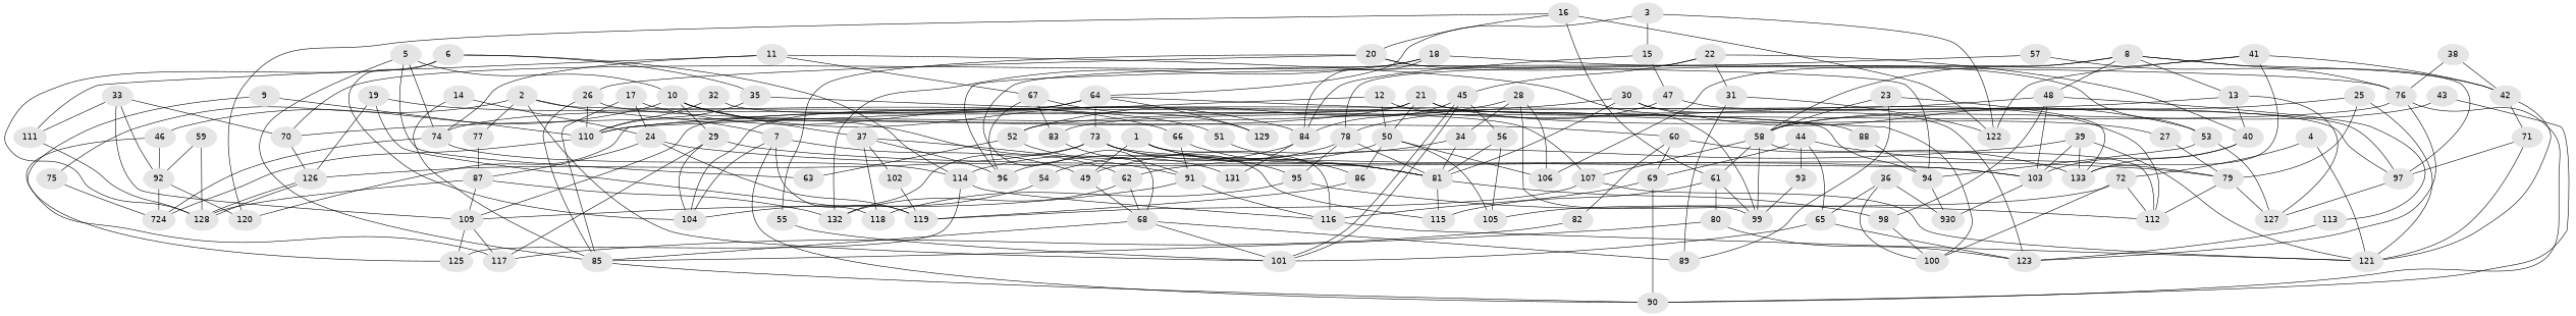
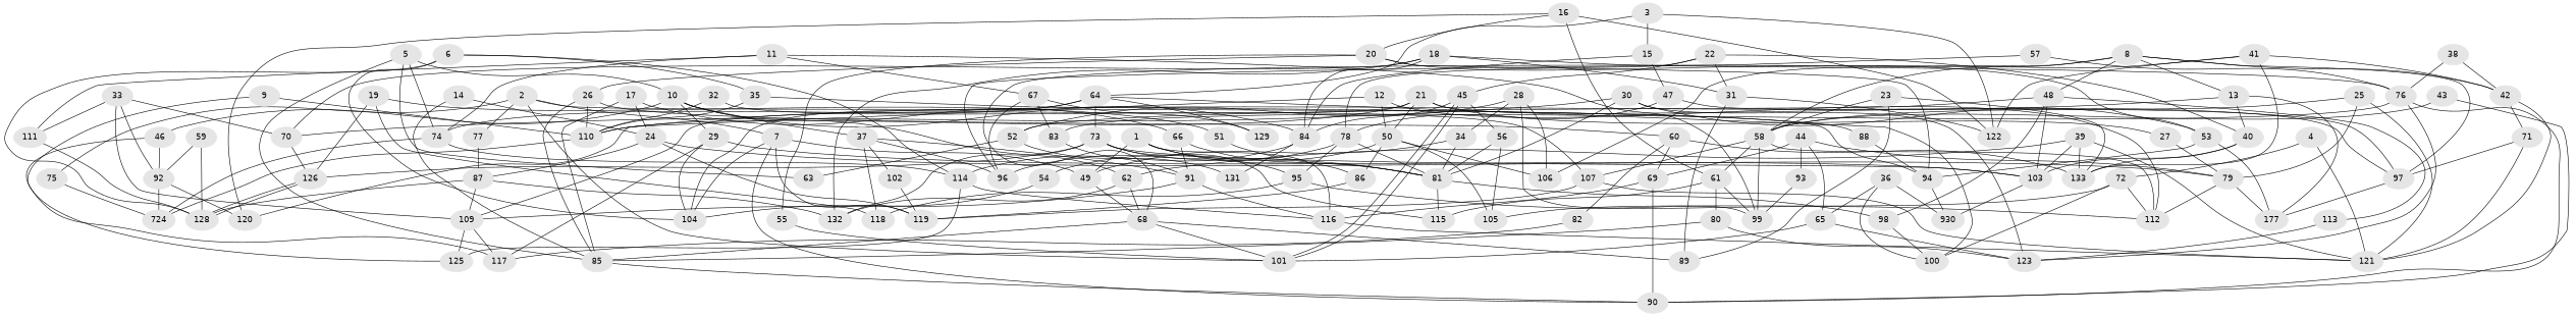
  graph {
    fontname="DejaVu Sans"
    node [color=gray90 fontname="DejaVu Sans" style=filled]
    edge [fontname="DejaVu Sans"]
    1
    49
    81
    86
    116
    68
    98
    115
    119
    121
    2
    7
    75
    77
    94
    101
    104
    90
    n19 [label=724]
    87
    n21 [label=930]
    3
    15
    64
    122
    84
    47
    74
    100
    73
    129
    4
    72
    112
    105
    5
    10
    63
    85
    29
    37
    46
    62
    114
    6
    35
    128
    110
    88
    125
    8
    13
    42
    48
    97
    106
    40
-   127
+   127 [label=177]
    71
    52
    103
    113
    89
    9
    117
    118
    91
    96
    102
    92
    132
    131
    11
    67
    99
    111
    83
    12
    50
    120
    54
    133
    14
    24
    79
    78
    16
    20
    61
    26
    53
    55
    80
    17
    66
    18
    31
    70
    76
    126
    123
    19
    51
    60
    21
    27
    109
    22
    45
    56
    95
    23
    58
    107
    25
    69
    82
    28
    34
    30
    32
    33
    36
    65
    38
    39
    41
    43
    44
    93
    57
    59
    1 -- 49
    1 -- 81
    1 -- 86
    1 -- 116
    49 -- 68
    81 -- 98
    81 -- 115
    86 -- 119
    116 -- 121
    68 -- 101
    68 -- 85
    68 -- 89
    98 -- 100
    2 -- 7
    2 -- 75
    2 -- 77
    2 -- 94
    2 -- 101
    7 -- 49
    7 -- 119
    7 -- 104
    7 -- 90
    75 -- n19
    77 -- 87
    94 -- n21
    87 -- 128
    87 -- 132
    87 -- 109
    3 -- 15
    3 -- 64
    3 -- 122
    15 -- 84
    15 -- 47
    64 -- 104
    64 -- 74
    64 -- 100
    64 -- 73
    64 -- 129
    84 -- 114
    84 -- 131
    47 -- 97
    47 -- 78
    74 -- n19
    74 -- 114
    73 -- 115
    73 -- 103
    73 -- 132
    73 -- 126
    73 -- 95
    4 -- 121
    4 -- 72
    72 -- 100
    72 -- 112
    72 -- 105
    5 -- 74
    5 -- 10
    5 -- 63
    5 -- 85
    10 -- 84
    10 -- 29
    10 -- 37
    10 -- 46
    10 -- 62
    85 -- 90
    29 -- 104
    29 -- 103
    29 -- 117
    37 -- 118
    37 -- 91
    37 -- 96
    37 -- 102
    46 -- 125
    46 -- 92
    62 -- 68
    62 -- 132
    114 -- 116
    114 -- 125
    6 -- 104
    6 -- 114
    6 -- 35
    6 -- 128
    35 -- 110
    35 -- 88
    110 -- n19
    88 -- 94
    8 -- 68
    8 -- 13
    8 -- 42
    8 -- 48
    8 -- 97
    8 -- 106
    13 -- 110
    13 -- 40
    13 -- 127
    42 -- 121
    42 -- 71
    48 -- 98
    48 -- 52
    48 -- 103
    48 -- 113
    97 -- 127
    40 -- 103
    40 -- 133
    71 -- 121
    71 -- 97
    52 -- 63
    52 -- 131
    103 -- n21
    113 -- 123
    9 -- 110
    9 -- 117
    91 -- 116
    91 -- 109
    102 -- 119
    92 -- n19
    92 -- 120
    11 -- 74
    11 -- 67
    11 -- 99
    11 -- 111
    67 -- 129
    67 -- 96
    67 -- 83
    111 -- 128
    83 -- 91
    12 -- 112
    12 -- 50
    12 -- 120
    50 -- 86
    50 -- 105
    50 -- 106
    50 -- 54
    54 -- 104
    14 -- 85
    14 -- 24
    24 -- 119
    24 -- 87
    24 -- 79
    79 -- 112
    79 -- 127
    78 -- 81
    78 -- 96
    78 -- 95
    16 -- 122
    16 -- 120
    16 -- 20
    16 -- 61
    20 -- 94
    20 -- 26
    20 -- 53
    20 -- 55
    61 -- 115
    61 -- 99
    61 -- 80
    26 -- 85
    26 -- 110
    26 -- 60
    53 -- 94
    53 -- 127
    55 -- 101
    80 -- 85
    80 -- 123
    17 -- 85
    17 -- 24
    17 -- 66
    66 -- 81
    66 -- 91
    18 -- 84
    18 -- 132
+   18 -- 31
    18 -- 70
    18 -- 76
    31 -- 122
    31 -- 89
    70 -- 126
    76 -- 90
    76 -- 83
    76 -- 123
    126 -- 128
    126 -- 128
    19 -- 118
    19 -- 126
    19 -- 51
    51 -- 81
    60 -- 133
    60 -- 69
    60 -- 82
    21 -- 110
    21 -- 97
    21 -- 50
    21 -- 27
    21 -- 109
    27 -- 79
    109 -- 125
    109 -- 117
    22 -- 40
    22 -- 78
    22 -- 31
    22 -- 45
    45 -- 101
    45 -- 101
    45 -- 84
    45 -- 56
    56 -- 81
    56 -- 105
    95 -- 112
    95 -- 118
    23 -- 89
    23 -- 133
    23 -- 58
    58 -- 112
    58 -- 99
    58 -- 61
    58 -- 107
    107 -- 119
    107 -- 121
    25 -- 121
    25 -- 79
    25 -- 58
    69 -- 116
    69 -- 90
    82 -- 117
    28 -- 106
    28 -- 52
    28 -- 99
    28 -- 34
    34 -- 49
    34 -- 81
    30 -- 81
    30 -- 53
    30 -- 70
    30 -- 123
    32 -- 110
    32 -- 107
    33 -- 92
    33 -- 111
    33 -- 70
    33 -- 109
    36 -- n21
    36 -- 100
    36 -- 65
    65 -- 101
    65 -- 123
    38 -- 42
    38 -- 76
    39 -- 121
    39 -- 62
    39 -- 103
    39 -- 133
    41 -- 122
    41 -- 42
    41 -- 133
    41 -- 58
    43 -- 90
    43 -- 58
    44 -- 79
    44 -- 69
    44 -- 65
    44 -- 93
    93 -- 99
    57 -- 96
    57 -- 76
    59 -- 128
    59 -- 92
  }
